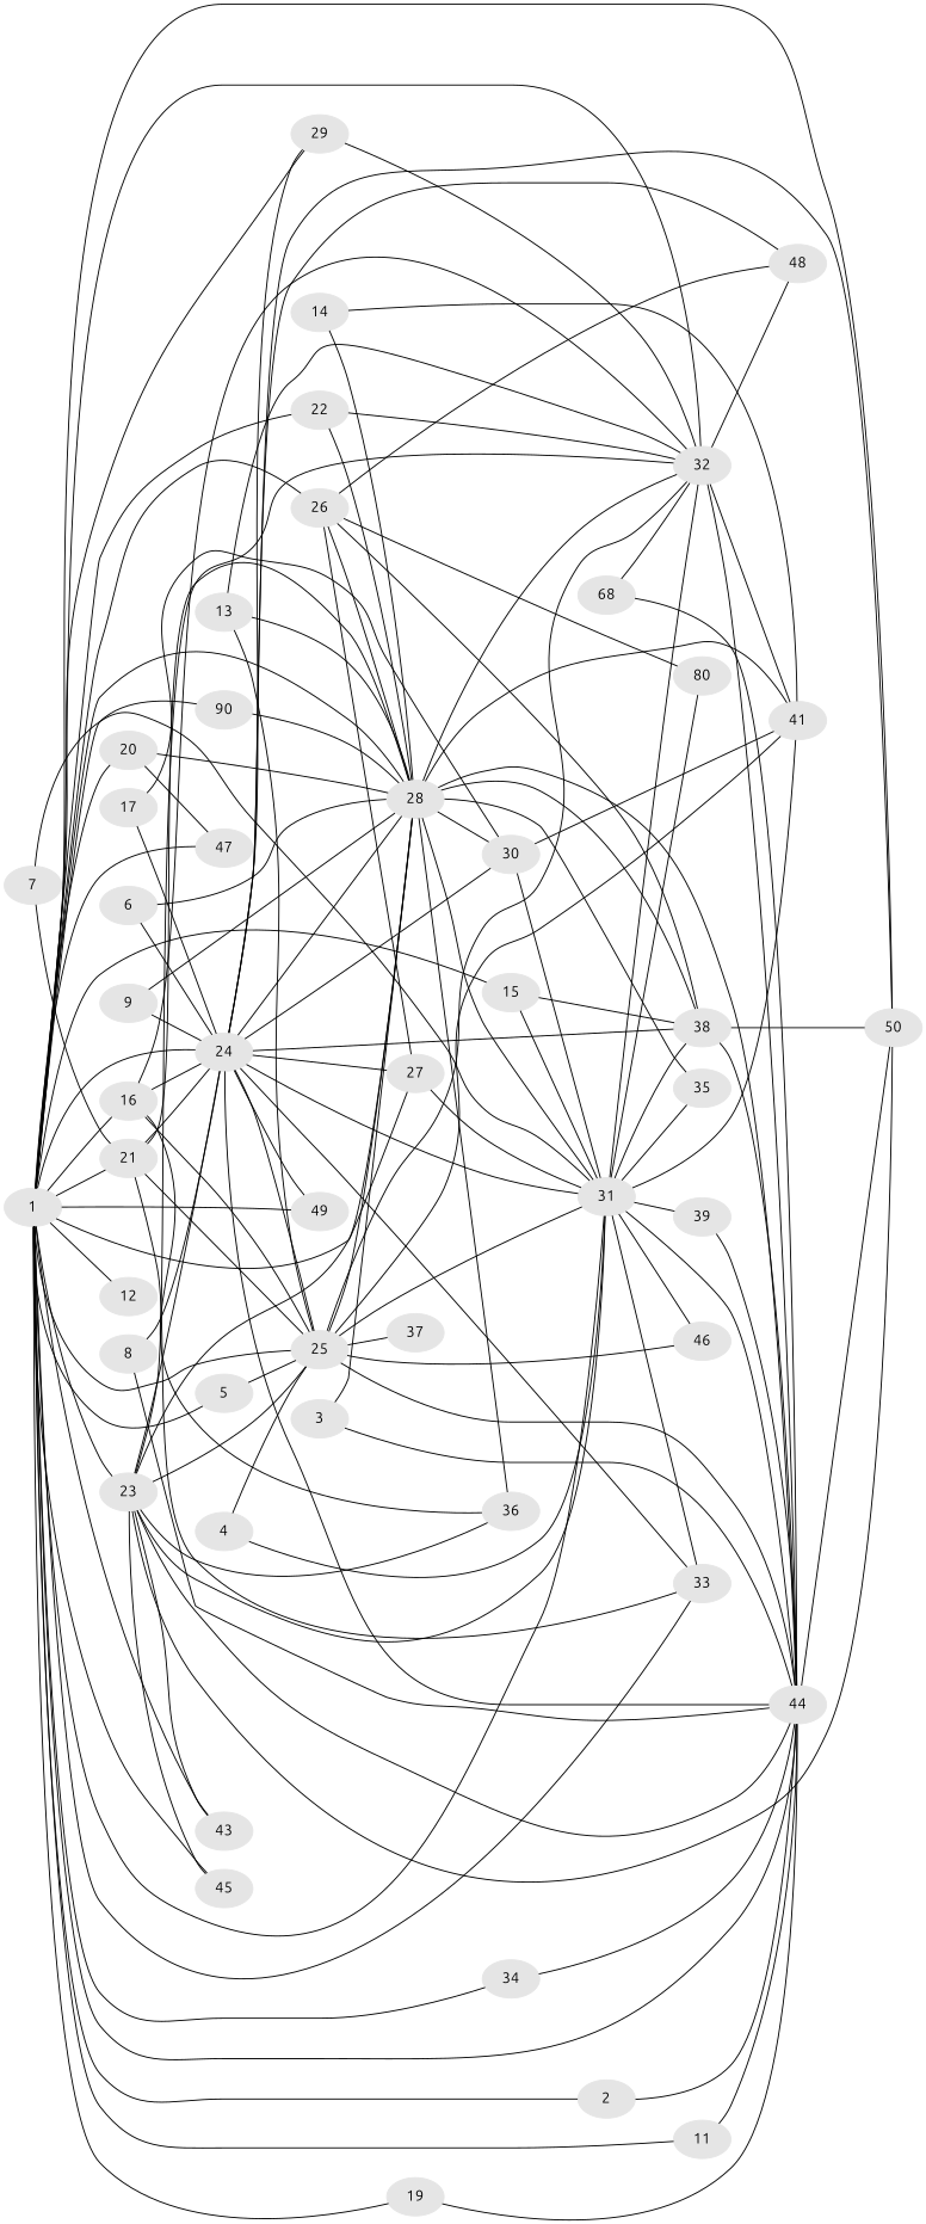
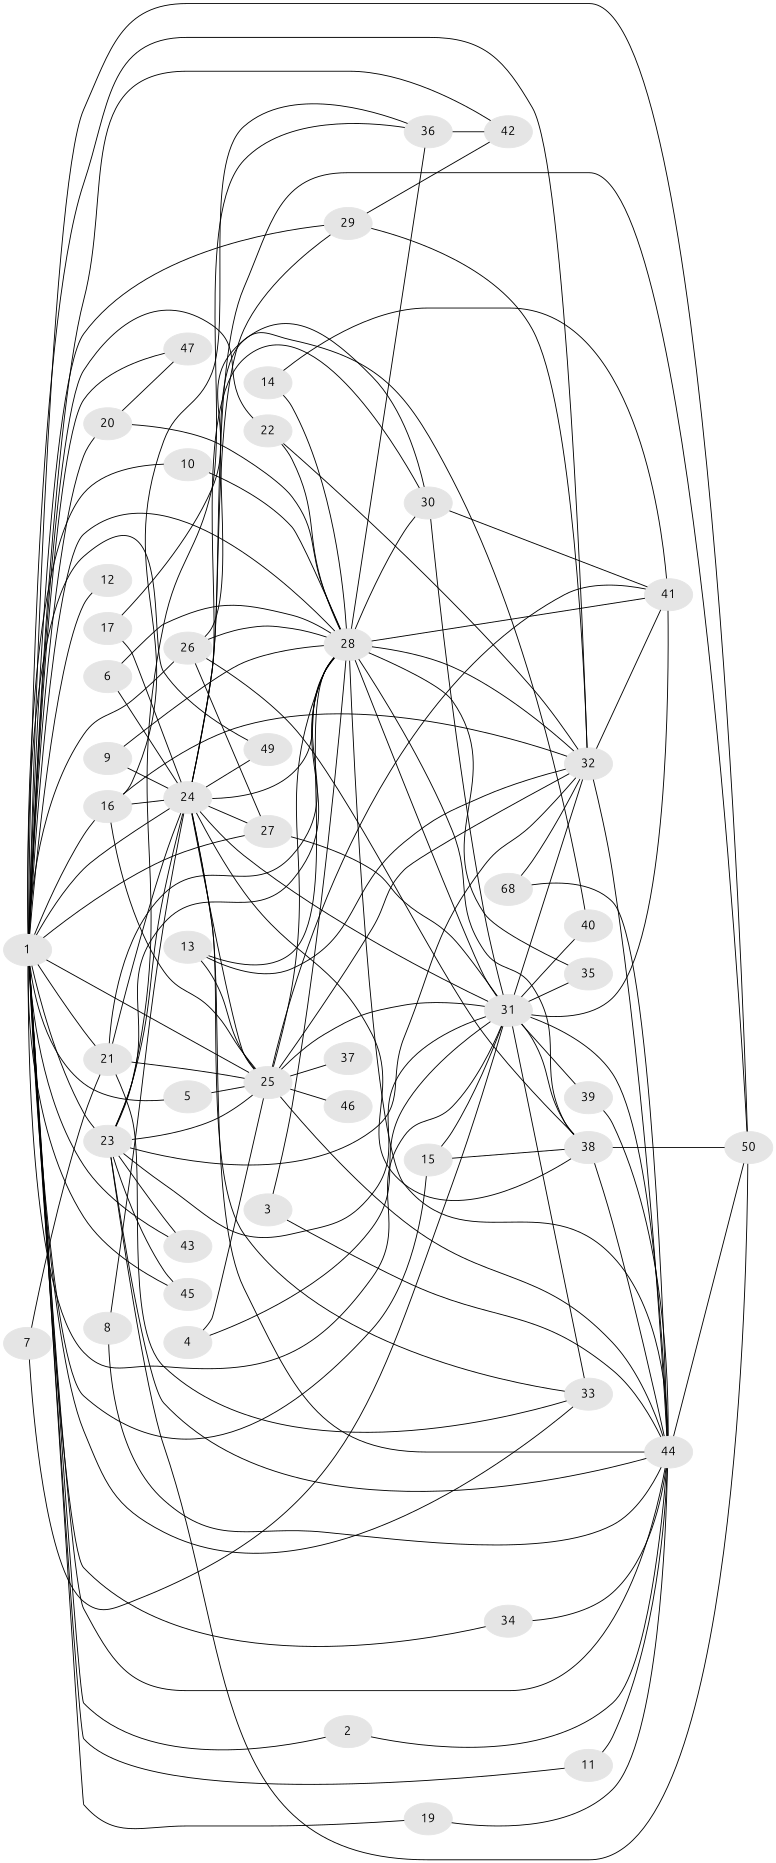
  graph {
    fontname=Ubuntu
    rankdir=LR
    node [color=gray90 fontname=Ubuntu style=filled]
    edge [fontname=Ubuntu weight=1.0]
    1
    2
    5
-   10 [label=90]
+   10
    11
    12
    15
    16
    19
    20
    21
    22
    23
    24
    25
    26
    27
    28
    29
    31
    32
    33
    34
+   42
    43
    44
    45
    47
    49
    50
    38
    36
    30
-   48
    41
    37
    46
-   40 [label=80]
+   40
    35
    39
    3
    4
    6
    7
    8
    9
    13
    14
    17
    n50 [label=68]
    1 -- 2
    1 -- 5
    1 -- 10
    1 -- 11
    1 -- 12
    1 -- 15
    1 -- 16
    1 -- 19
    1 -- 20
    1 -- 21 [weight=3.0]
    1 -- 22
    1 -- 23 [weight=3.0]
    1 -- 24 [weight=4.0]
    1 -- 25 [weight=3.0]
    1 -- 26
    1 -- 27 [weight=2.0]
    1 -- 28 [weight=3.0]
    1 -- 29
    1 -- 31 [weight=2.0]
    1 -- 32 [weight=3.0]
    1 -- 33
    1 -- 34
+   1 -- 42
    1 -- 43
    1 -- 44 [weight=2.0]
    1 -- 45 [weight=2.0]
    1 -- 47
    1 -- 49
    1 -- 50
    2 -- 44
    5 -- 25
    10 -- 28
    11 -- 44 [weight=2.0]
    15 -- 31
    15 -- 38
    16 -- 24
    16 -- 25
    16 -- 32 [weight=2.0]
    16 -- 36
    19 -- 44
    20 -- 28 [weight=2.0]
    20 -- 47
    21 -- 24
    21 -- 25
    21 -- 28
    21 -- 33
    22 -- 28
    22 -- 32
    23 -- 24 [weight=2.0]
    23 -- 25
    23 -- 28 [weight=3.0]
    23 -- 31
    23 -- 32 [weight=2.0]
    23 -- 43
    23 -- 44
    23 -- 45
    23 -- 50
    23 -- 36
    24 -- 25 [weight=2.0]
    24 -- 27
    24 -- 28 [weight=5.0]
    24 -- 29
    24 -- 31 [weight=2.0]
    24 -- 33
    24 -- 44 [weight=2.0]
    24 -- 49
    24 -- 50
    24 -- 38
    24 -- 30
-   24 -- 48
    25 -- 28
    25 -- 31
    25 -- 32 [weight=2.0]
    25 -- 44
    25 -- 41
    25 -- 37 [weight=2.0]
    25 -- 46 [weight=2.0]
    26 -- 27
    26 -- 28
    26 -- 38
-   26 -- 48
    26 -- 40
    27 -- 31
    28 -- 31
    28 -- 32
    28 -- 44 [weight=2.0]
    28 -- 38
    28 -- 36 [weight=2.0]
    28 -- 30
    28 -- 41
    28 -- 35
    29 -- 32
+   29 -- 42
    31 -- 32 [weight=2.0]
    31 -- 33
    31 -- 44
    31 -- 38
    31 -- 41
-   31 -- 46
    31 -- 40
    31 -- 35
    31 -- 39
    32 -- 44
-   32 -- 48
    32 -- 41
    34 -- 44
    44 -- 50
    38 -- 44
    38 -- 50
+   36 -- 42 [weight=2.0]
    30 -- 31
    30 -- 41
    39 -- 44
    3 -- 28
    3 -- 44
    4 -- 25
    4 -- 31
    6 -- 24
    6 -- 28
    7 -- 21
    7 -- 31
    8 -- 24
    8 -- 44
    9 -- 24
    9 -- 28
    13 -- 25
    13 -- 28
    13 -- 32
    14 -- 28
    14 -- 41
    17 -- 24
    17 -- 30
    n50 -- 32
    n50 -- 44
  }
